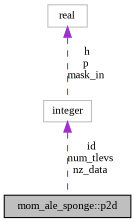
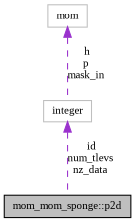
  digraph {
    fontname="Liberation Serif"
    node [color=grey75 fillcolor=white fontname="Liberation Serif" fontsize=10 shape=record style=filled]
    edge [color=darkorchid3 dir=back fontname="Liberation Serif" fontsize=10 labelfontname=Helvetica labelfontsize=10 style=dashed]
-   n1 [color=black fillcolor=grey75 fontcolor=black height=0.2 label="mom_ale_sponge::p2d" width=0.4]
-   n2 [height=0.2 label=real width=0.4]
+   n1 [color=black fillcolor=grey75 fontcolor=black height=0.2 label="mom_mom_sponge::p2d" width=0.4]
+   n2 [height=0.2 label=mom width=0.4]
    n3 [height=0.2 label=integer width=0.4]
    n2 -> n3 [label=" h\np\nmask_in"]
    n3 -> n1 [label=" id\nnum_tlevs\nnz_data"]
  }
